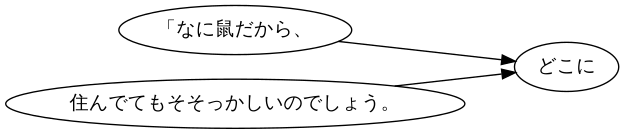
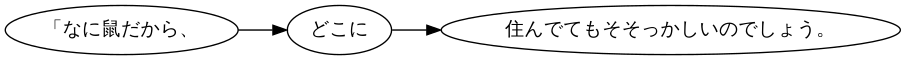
  digraph {
    rankdir=LR
    n1 [label="「なに鼠だから、"]
    n2 [label="どこに"]
    n3 [label="住んでてもそそっかしいのでしょう。"]
    n1 -> n2
-   n3 -> n2
+   n2 -> n3
  }
